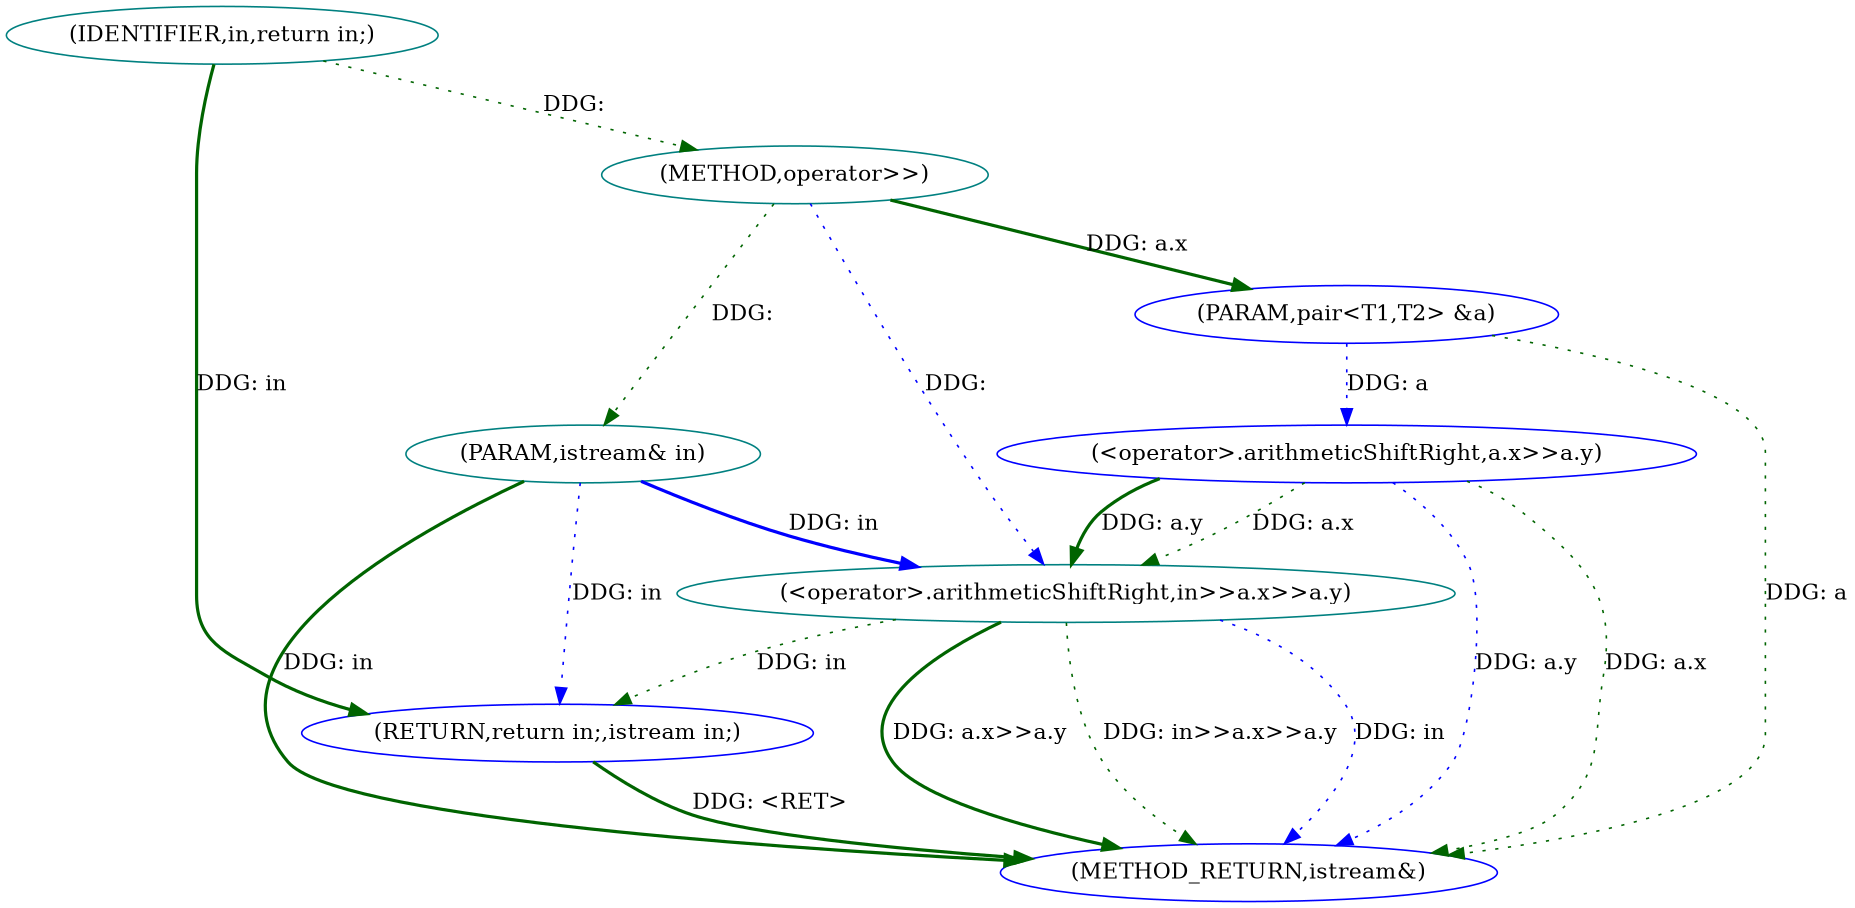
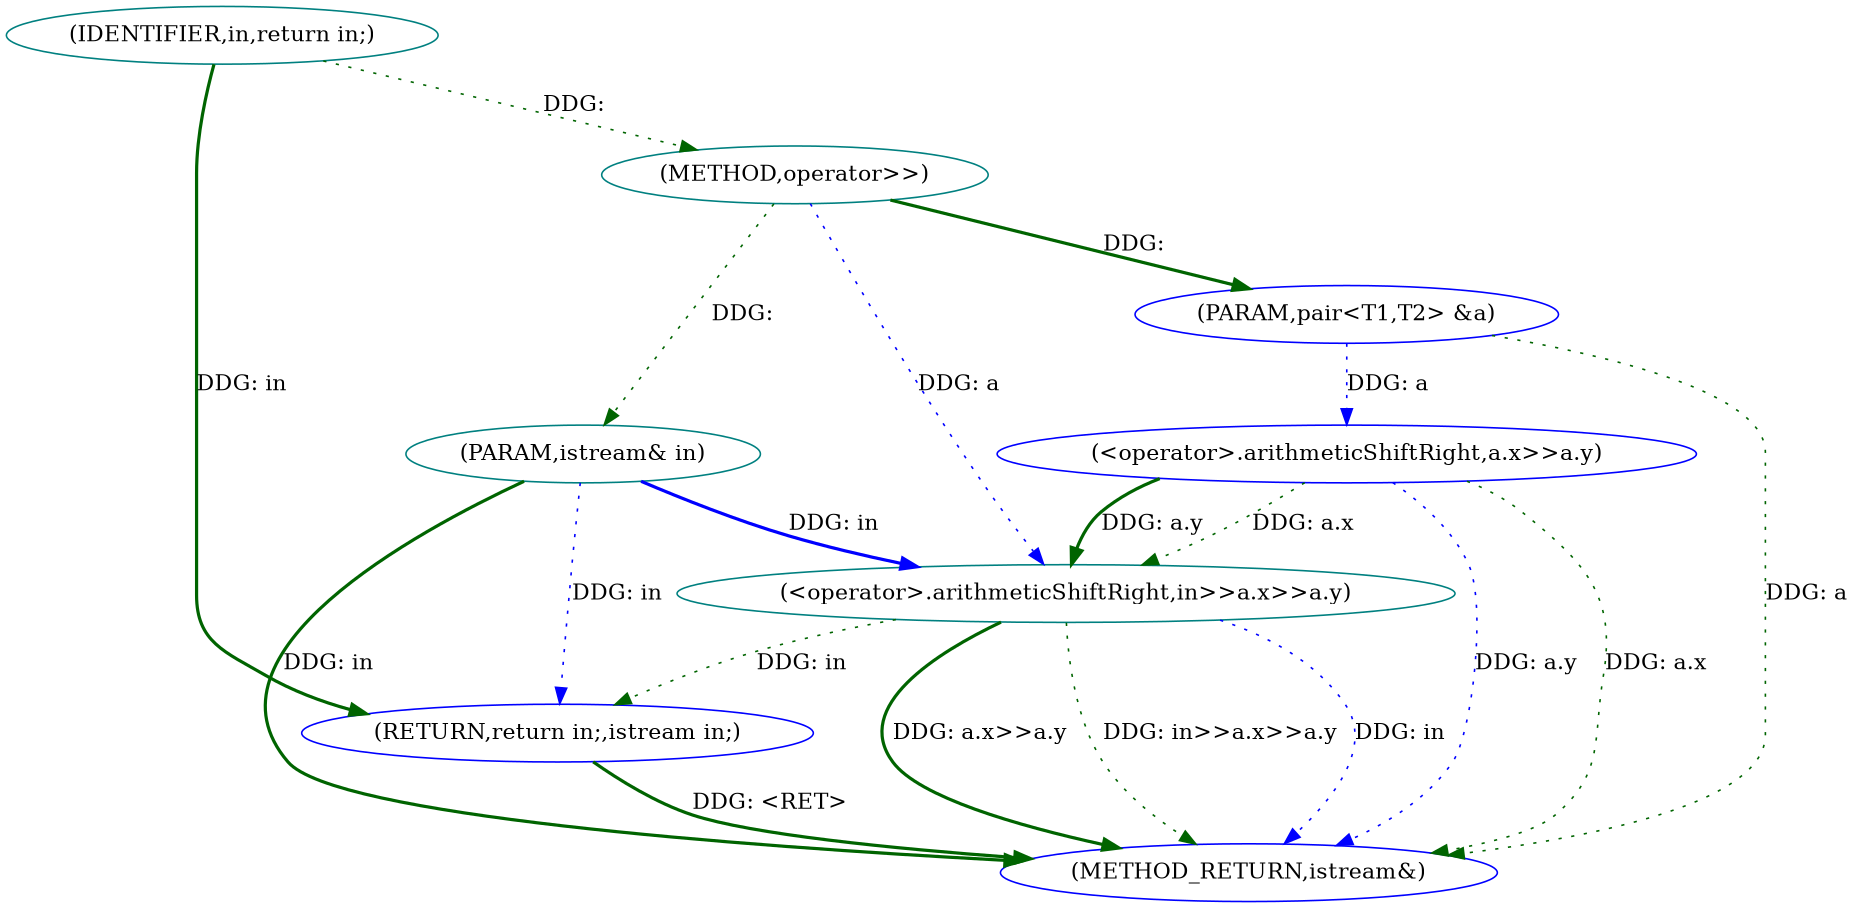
  digraph {
    node [color=teal]
    edge [color=darkgreen style=dotted]
    n1 [label="(METHOD,operator>>)"]
    n2 [label="(PARAM,istream& in)"]
    n3 [color=blue label="(PARAM,pair<T1,T2> &a)"]
    n4 [label="(<operator>.arithmeticShiftRight,in>>a.x>>a.y)"]
    n5 [color=blue label="(METHOD_RETURN,istream&)"]
    n6 [color=blue label="(RETURN,return in;,istream in;)"]
    n7 [color=blue label="(<operator>.arithmeticShiftRight,a.x>>a.y)"]
    n8 [label="(IDENTIFIER,in,return in;)"]
    n1 -> n2 [label="DDG: "]
-   n1 -> n3 [label="DDG: a.x" style=bold]
-   n1 -> n4 [color=blue label="DDG: "]
+   n1 -> n3 [label="DDG: " style=bold]
+   n1 -> n4 [color=blue label="DDG: a"]
    n2 -> n4 [color=blue label="DDG: in" style=bold]
    n2 -> n5 [label="DDG: in" style=bold]
    n2 -> n6 [color=blue label="DDG: in"]
    n3 -> n5 [label="DDG: a"]
    n3 -> n7 [color=blue label="DDG: a"]
    n4 -> n5 [color=blue label="DDG: in"]
    n4 -> n5 [label="DDG: a.x>>a.y" style=bold]
    n4 -> n5 [label="DDG: in>>a.x>>a.y"]
    n4 -> n6 [label="DDG: in"]
    n6 -> n5 [label="DDG: <RET>" style=bold]
    n7 -> n4 [label="DDG: a.x"]
    n7 -> n4 [label="DDG: a.y" style=bold]
    n7 -> n5 [label="DDG: a.x"]
    n7 -> n5 [color=blue label="DDG: a.y"]
    n8 -> n1 [label="DDG: "]
    n8 -> n6 [label="DDG: in" style=bold]
  }
